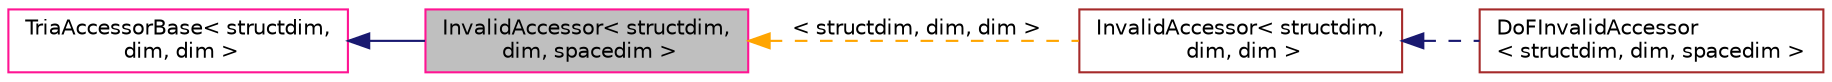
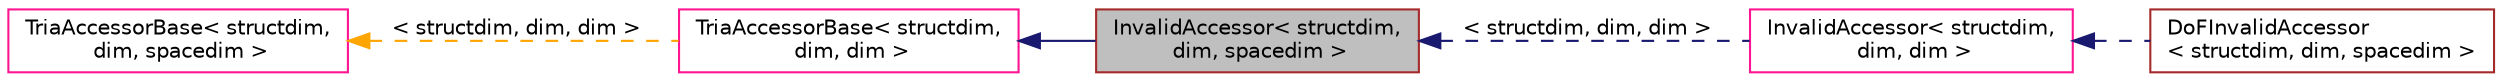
  digraph {
    rankdir=LR
    node [color=deeppink fillcolor=white fontname=Helvetica fontsize=10 shape=record style=filled]
    edge [color=orange dir=back fontname=Helvetica fontsize=10 labelfontname=Helvetica labelfontsize=10 style=dashed]
-   n1 [fillcolor=grey75 fontcolor=black height=0.2 label="InvalidAccessor\< structdim,\l dim, spacedim \>" width=0.4]
-   n2 [color=brown height=0.2 label="InvalidAccessor\< structdim,\l dim, dim \>" width=0.4]
+   n1 [color=brown fillcolor=grey75 fontcolor=black height=0.2 label="InvalidAccessor\< structdim,\l dim, spacedim \>" width=0.4]
+   n2 [height=0.2 label="InvalidAccessor\< structdim,\l dim, dim \>" width=0.4]
    n3 [color=brown height=0.2 label="DoFInvalidAccessor\l\< structdim, dim, spacedim \>" width=0.4]
    n4 [height=0.2 label="TriaAccessorBase\< structdim,\l dim, dim \>" width=0.4]
-   n1 -> n2 [label=" \< structdim, dim, dim \>"]
+   n5 [height=0.2 label="TriaAccessorBase\< structdim,\l dim, spacedim \>" width=0.4]
+   n1 -> n2 [color=midnightblue label=" \< structdim, dim, dim \>"]
    n2 -> n3 [color=midnightblue]
    n4 -> n1 [color=midnightblue style=solid]
+   n5 -> n4 [label=" \< structdim, dim, dim \>"]
  }
